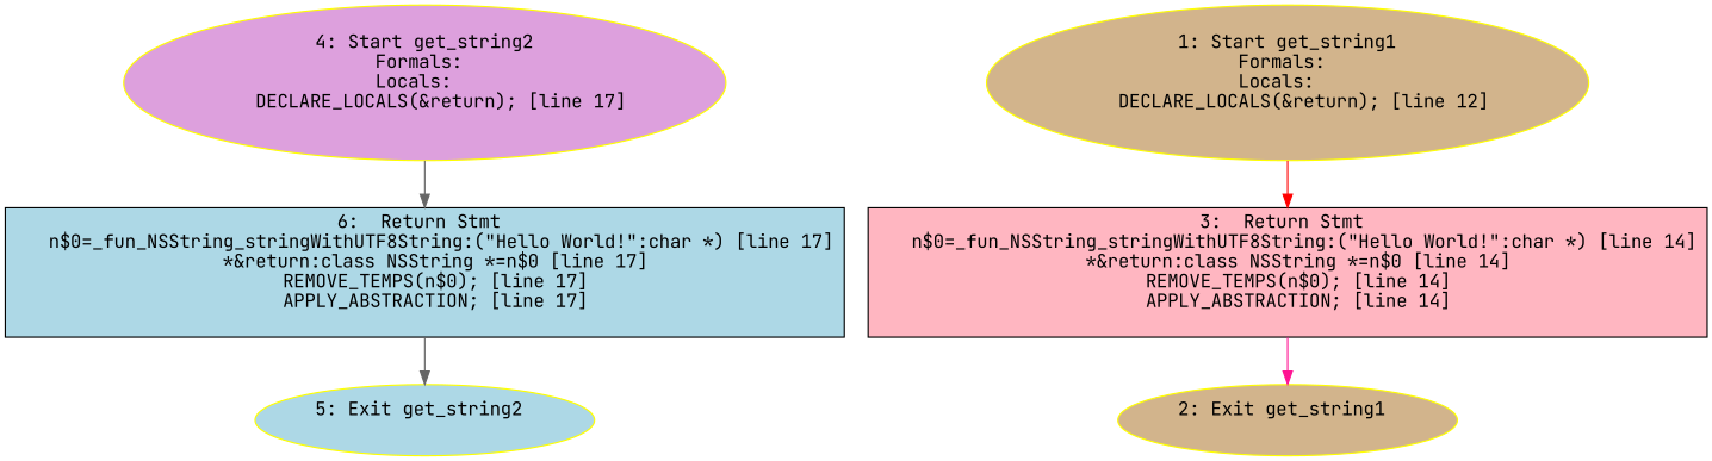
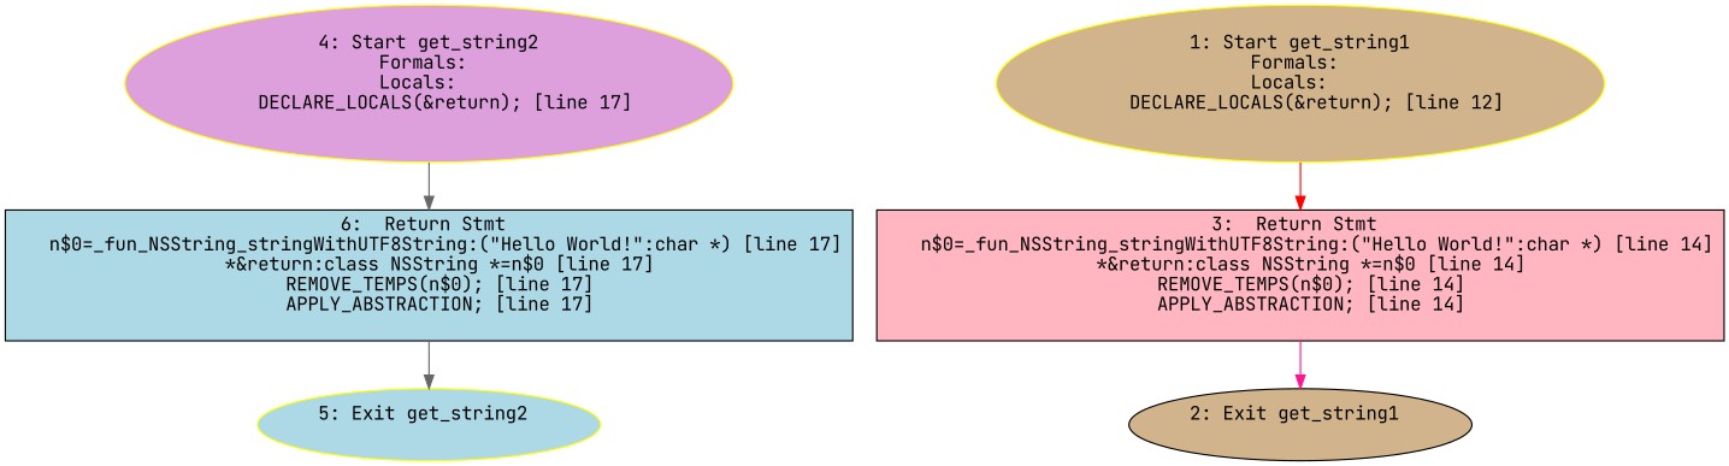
  digraph {
    fontname="JetBrains Mono"
    node [style=filled fillcolor=lightblue fontname="JetBrains Mono" color=yellow]
    edge [color=gray40 fontname="JetBrains Mono"]
    n1 [label="6:  Return Stmt \n   n$0=_fun_NSString_stringWithUTF8String:(\"Hello World!\":char *) [line 17]\n  *&return:class NSString *=n$0 [line 17]\n  REMOVE_TEMPS(n$0); [line 17]\n  APPLY_ABSTRACTION; [line 17]\n " shape=box color=""]
    n2 [label="5: Exit get_string2 \n  "]
    n3 [label="4: Start get_string2\nFormals: \nLocals:  \n   DECLARE_LOCALS(&return); [line 17]\n " fillcolor=plum]
    n4 [label="3:  Return Stmt \n   n$0=_fun_NSString_stringWithUTF8String:(\"Hello World!\":char *) [line 14]\n  *&return:class NSString *=n$0 [line 14]\n  REMOVE_TEMPS(n$0); [line 14]\n  APPLY_ABSTRACTION; [line 14]\n " shape=box fillcolor=lightpink color=""]
-   n5 [label="2: Exit get_string1 \n  " fillcolor=tan]
+   n5 [color=black label="2: Exit get_string1 \n  " fillcolor=tan]
    n6 [label="1: Start get_string1\nFormals: \nLocals:  \n   DECLARE_LOCALS(&return); [line 12]\n " fillcolor=tan]
    n1 -> n2
    n3 -> n1
    n4 -> n5 [color=deeppink]
    n6 -> n4 [color=red]
  }
